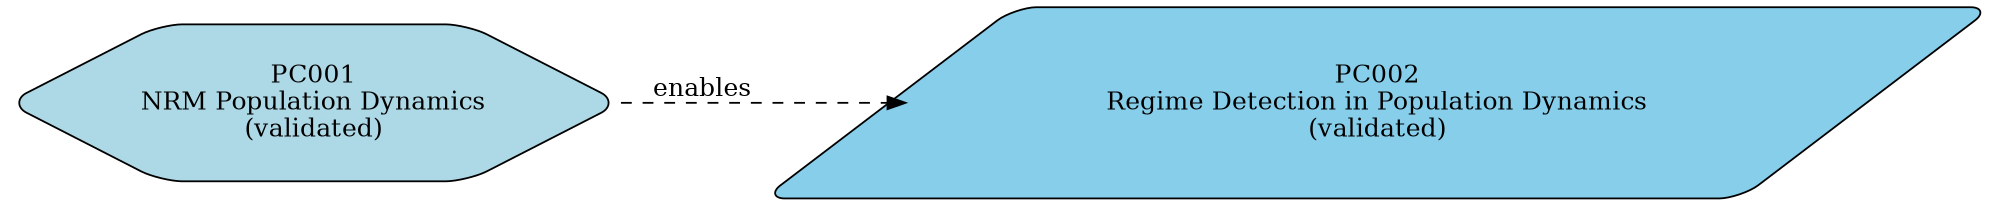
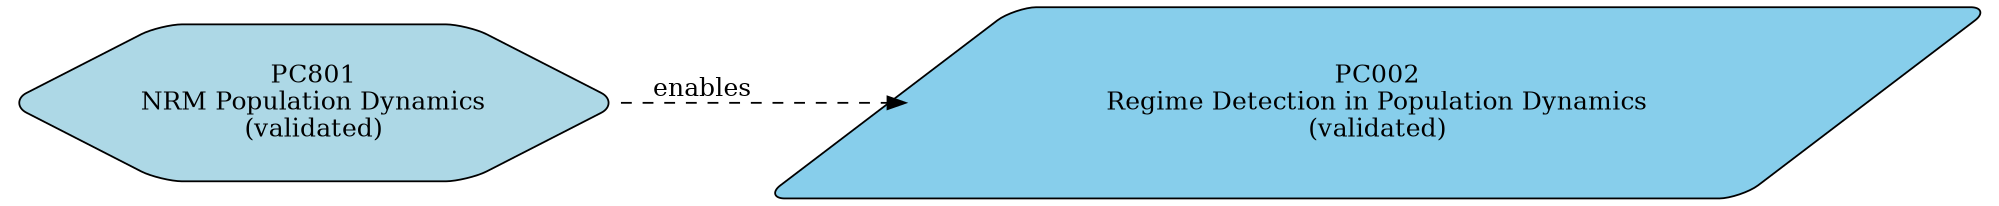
  digraph {
    rankdir=LR
    node [style="rounded,filled"]
-   n1 [fillcolor=lightblue label="PC001\nNRM Population Dynamics\n(validated)" shape=hexagon]
+   n1 [fillcolor=lightblue label="PC801\nNRM Population Dynamics\n(validated)" shape=hexagon]
    n2 [fillcolor=skyblue label="PC002\nRegime Detection in Population Dynamics\n(validated)" shape=parallelogram]
    n1 -> n2 [label=enables style=dashed]
  }
